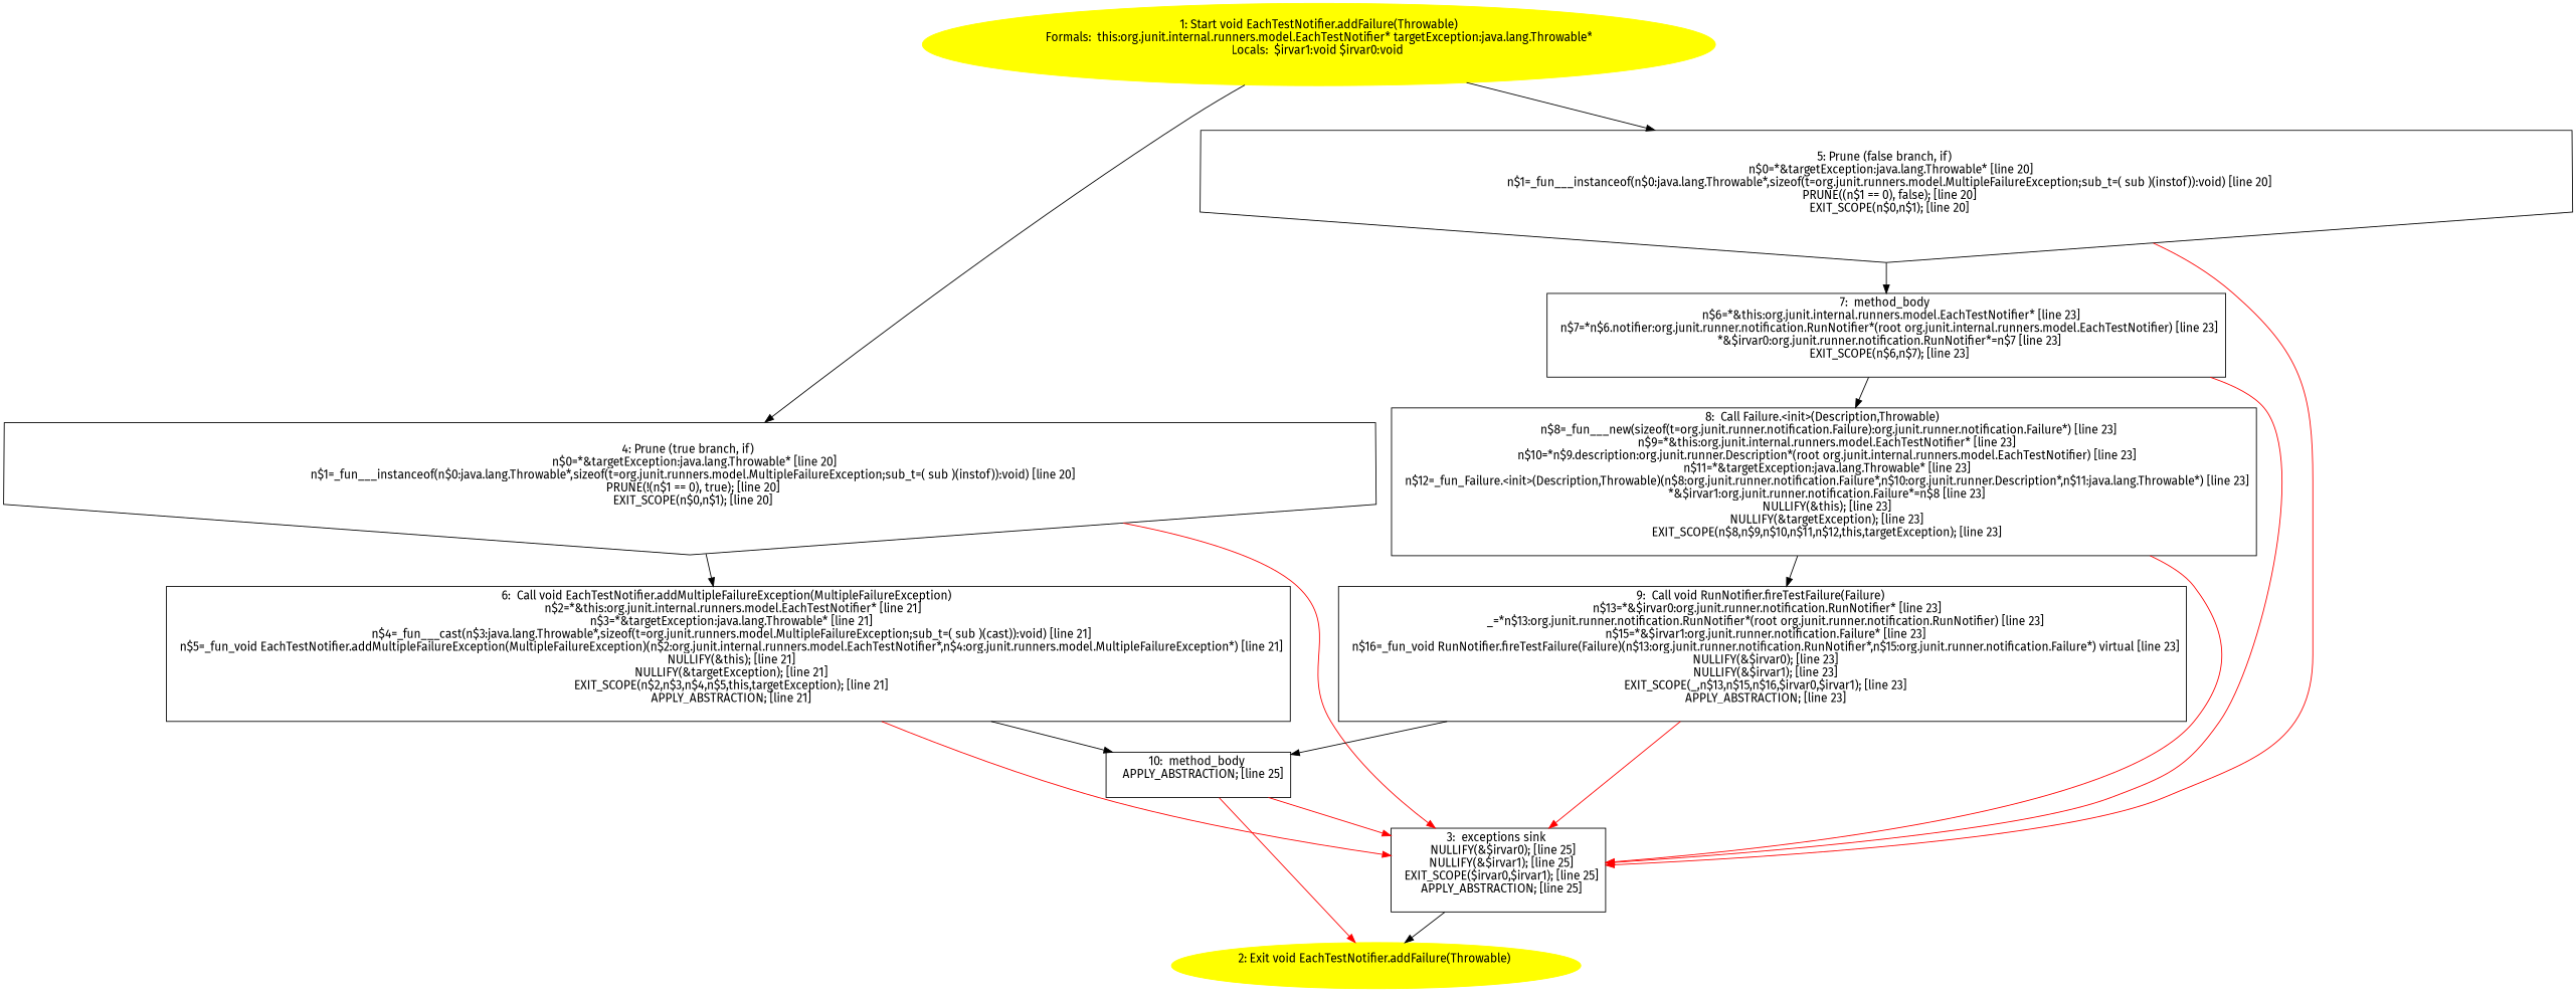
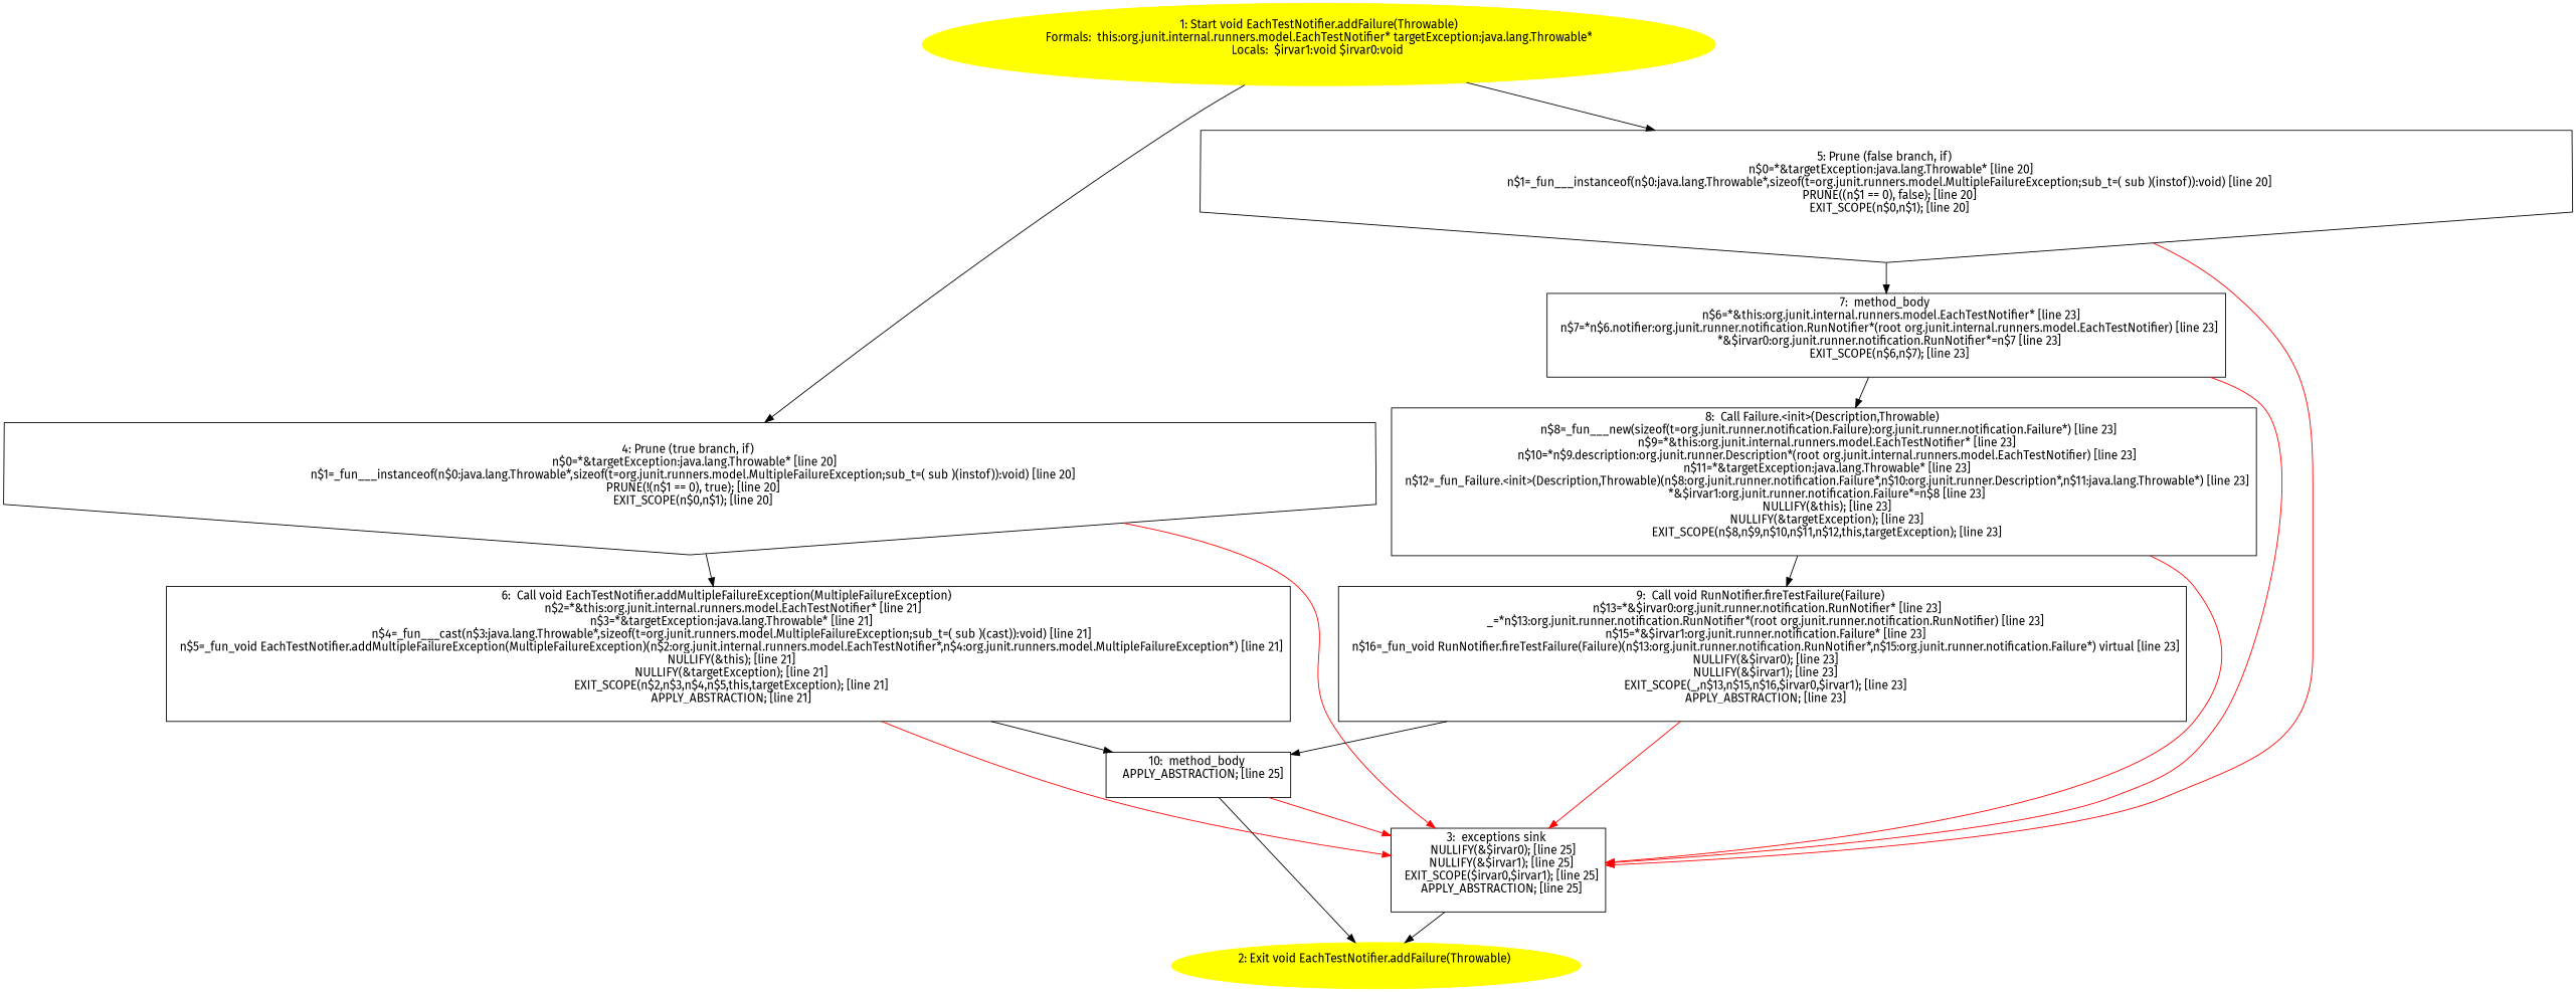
  digraph {
    fontname="Fira Sans"
    node [fontname="Fira Sans" shape=box]
    edge [fontname="Fira Sans"]
    n1 [color=yellow label="1: Start void EachTestNotifier.addFailure(Throwable)\nFormals:  this:org.junit.internal.runners.model.EachTestNotifier* targetException:java.lang.Throwable*\nLocals:  $irvar1:void $irvar0:void \n  " style=filled shape=""]
    n2 [label="4: Prune (true branch, if) \n   n$0=*&targetException:java.lang.Throwable* [line 20]\n  n$1=_fun___instanceof(n$0:java.lang.Throwable*,sizeof(t=org.junit.runners.model.MultipleFailureException;sub_t=( sub )(instof)):void) [line 20]\n  PRUNE(!(n$1 == 0), true); [line 20]\n  EXIT_SCOPE(n$0,n$1); [line 20]\n " shape=invhouse]
    n3 [label="5: Prune (false branch, if) \n   n$0=*&targetException:java.lang.Throwable* [line 20]\n  n$1=_fun___instanceof(n$0:java.lang.Throwable*,sizeof(t=org.junit.runners.model.MultipleFailureException;sub_t=( sub )(instof)):void) [line 20]\n  PRUNE((n$1 == 0), false); [line 20]\n  EXIT_SCOPE(n$0,n$1); [line 20]\n " shape=invhouse]
    n4 [label="3:  exceptions sink \n   NULLIFY(&$irvar0); [line 25]\n  NULLIFY(&$irvar1); [line 25]\n  EXIT_SCOPE($irvar0,$irvar1); [line 25]\n  APPLY_ABSTRACTION; [line 25]\n "]
    n5 [label="6:  Call void EachTestNotifier.addMultipleFailureException(MultipleFailureException) \n   n$2=*&this:org.junit.internal.runners.model.EachTestNotifier* [line 21]\n  n$3=*&targetException:java.lang.Throwable* [line 21]\n  n$4=_fun___cast(n$3:java.lang.Throwable*,sizeof(t=org.junit.runners.model.MultipleFailureException;sub_t=( sub )(cast)):void) [line 21]\n  n$5=_fun_void EachTestNotifier.addMultipleFailureException(MultipleFailureException)(n$2:org.junit.internal.runners.model.EachTestNotifier*,n$4:org.junit.runners.model.MultipleFailureException*) [line 21]\n  NULLIFY(&this); [line 21]\n  NULLIFY(&targetException); [line 21]\n  EXIT_SCOPE(n$2,n$3,n$4,n$5,this,targetException); [line 21]\n  APPLY_ABSTRACTION; [line 21]\n "]
    n6 [label="7:  method_body \n   n$6=*&this:org.junit.internal.runners.model.EachTestNotifier* [line 23]\n  n$7=*n$6.notifier:org.junit.runner.notification.RunNotifier*(root org.junit.internal.runners.model.EachTestNotifier) [line 23]\n  *&$irvar0:org.junit.runner.notification.RunNotifier*=n$7 [line 23]\n  EXIT_SCOPE(n$6,n$7); [line 23]\n "]
    n7 [color=yellow label="2: Exit void EachTestNotifier.addFailure(Throwable) \n  " style=filled shape=""]
    n8 [label="10:  method_body \n   APPLY_ABSTRACTION; [line 25]\n "]
    n9 [label="8:  Call Failure.<init>(Description,Throwable) \n   n$8=_fun___new(sizeof(t=org.junit.runner.notification.Failure):org.junit.runner.notification.Failure*) [line 23]\n  n$9=*&this:org.junit.internal.runners.model.EachTestNotifier* [line 23]\n  n$10=*n$9.description:org.junit.runner.Description*(root org.junit.internal.runners.model.EachTestNotifier) [line 23]\n  n$11=*&targetException:java.lang.Throwable* [line 23]\n  n$12=_fun_Failure.<init>(Description,Throwable)(n$8:org.junit.runner.notification.Failure*,n$10:org.junit.runner.Description*,n$11:java.lang.Throwable*) [line 23]\n  *&$irvar1:org.junit.runner.notification.Failure*=n$8 [line 23]\n  NULLIFY(&this); [line 23]\n  NULLIFY(&targetException); [line 23]\n  EXIT_SCOPE(n$8,n$9,n$10,n$11,n$12,this,targetException); [line 23]\n "]
    n10 [label="9:  Call void RunNotifier.fireTestFailure(Failure) \n   n$13=*&$irvar0:org.junit.runner.notification.RunNotifier* [line 23]\n  _=*n$13:org.junit.runner.notification.RunNotifier*(root org.junit.runner.notification.RunNotifier) [line 23]\n  n$15=*&$irvar1:org.junit.runner.notification.Failure* [line 23]\n  n$16=_fun_void RunNotifier.fireTestFailure(Failure)(n$13:org.junit.runner.notification.RunNotifier*,n$15:org.junit.runner.notification.Failure*) virtual [line 23]\n  NULLIFY(&$irvar0); [line 23]\n  NULLIFY(&$irvar1); [line 23]\n  EXIT_SCOPE(_,n$13,n$15,n$16,$irvar0,$irvar1); [line 23]\n  APPLY_ABSTRACTION; [line 23]\n "]
    n1 -> n2
    n1 -> n3
    n2 -> n4 [color=red]
    n2 -> n5
    n3 -> n4 [color=red]
    n3 -> n6
    n4 -> n7
    n5 -> n4 [color=red]
    n5 -> n8
    n6 -> n4 [color=red]
    n6 -> n9
    n8 -> n4 [color=red]
-   n8 -> n7 [color=red]
+   n8 -> n7
    n9 -> n4 [color=red]
    n9 -> n10
    n10 -> n4 [color=red]
    n10 -> n8
  }
